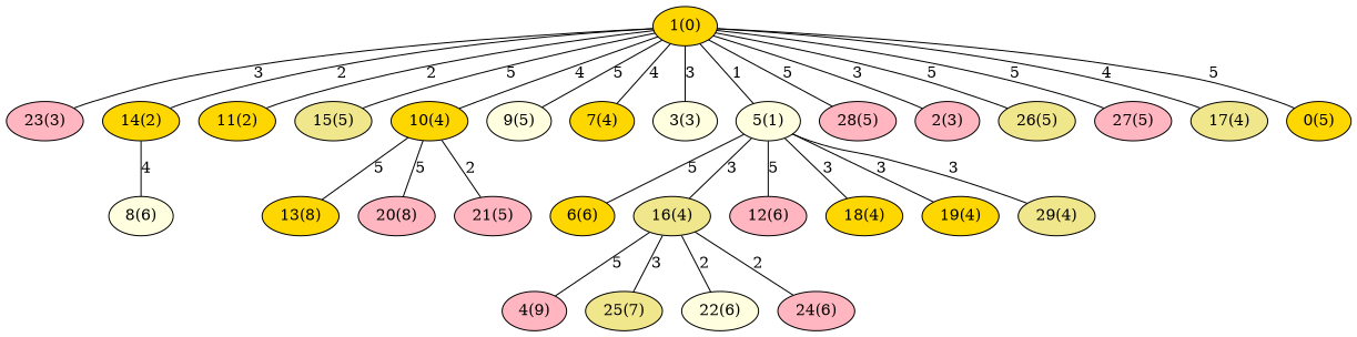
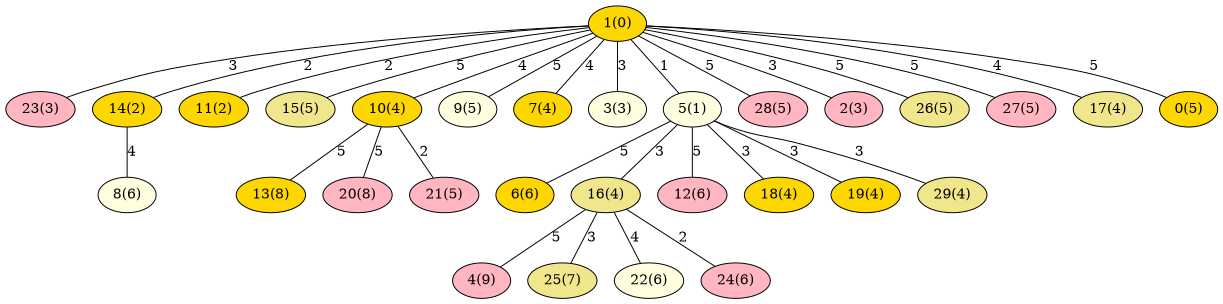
  graph {
    node [fillcolor=gold style=filled]
    n1 [label="1(0)"]
    n2 [fillcolor=lightpink label="23(3)"]
    n3 [label="14(2)"]
    n4 [label="11(2)"]
    n5 [fillcolor=khaki label="15(5)"]
    n6 [label="10(4)"]
    n7 [fillcolor=lightyellow label="9(5)"]
    n8 [label="7(4)"]
    n9 [fillcolor=lightyellow label="3(3)"]
    n10 [fillcolor=lightyellow label="5(1)"]
    n11 [fillcolor=lightpink label="28(5)"]
    n12 [fillcolor=lightpink label="2(3)"]
    n13 [fillcolor=khaki label="26(5)"]
    n14 [fillcolor=lightpink label="27(5)"]
    n15 [fillcolor=khaki label="17(4)"]
    n16 [label="0(5)"]
    n17 [fillcolor=lightyellow label="8(6)"]
    n18 [label="13(8)"]
    n19 [fillcolor=lightpink label="20(8)"]
    n20 [fillcolor=lightpink label="21(5)"]
    n21 [label="6(6)"]
    n22 [fillcolor=khaki label="16(4)"]
    n23 [fillcolor=lightpink label="12(6)"]
    n24 [label="18(4)"]
    n25 [label="19(4)"]
    n26 [fillcolor=khaki label="29(4)"]
    n27 [fillcolor=lightpink label="4(9)"]
    n28 [fillcolor=khaki label="25(7)"]
    n29 [fillcolor=lightyellow label="22(6)"]
    n30 [fillcolor=lightpink label="24(6)"]
    n1 -- n2 [label=3]
    n1 -- n3 [label=2]
    n1 -- n4 [label=2]
    n1 -- n5 [label=5]
    n1 -- n6 [label=4]
    n1 -- n7 [label=5]
    n1 -- n8 [label=4]
    n1 -- n9 [label=3]
    n1 -- n10 [label=1]
    n1 -- n11 [label=5]
    n1 -- n12 [label=3]
    n1 -- n13 [label=5]
    n1 -- n14 [label=5]
    n1 -- n15 [label=4]
    n1 -- n16 [label=5]
    n3 -- n17 [label=4]
    n6 -- n18 [label=5]
    n6 -- n19 [label=5]
    n6 -- n20 [label=2]
    n10 -- n21 [label=5]
    n10 -- n22 [label=3]
    n10 -- n23 [label=5]
    n10 -- n24 [label=3]
    n10 -- n25 [label=3]
    n10 -- n26 [label=3]
    n22 -- n27 [label=5]
    n22 -- n28 [label=3]
-   n22 -- n29 [label=2]
+   n22 -- n29 [label=4]
    n22 -- n30 [label=2]
  }
